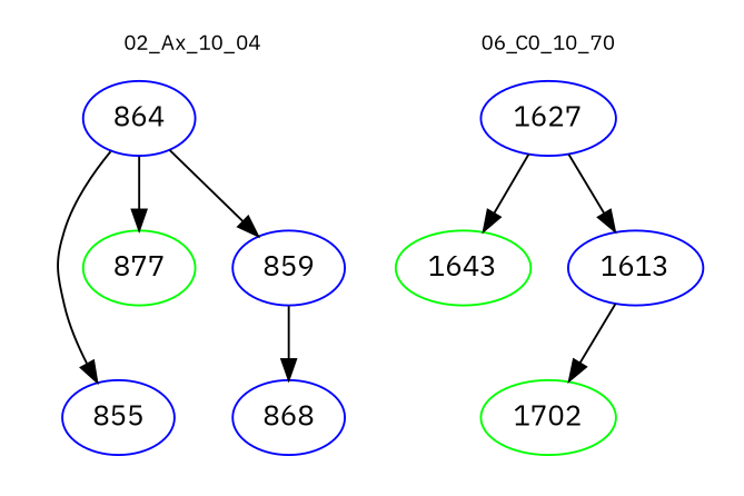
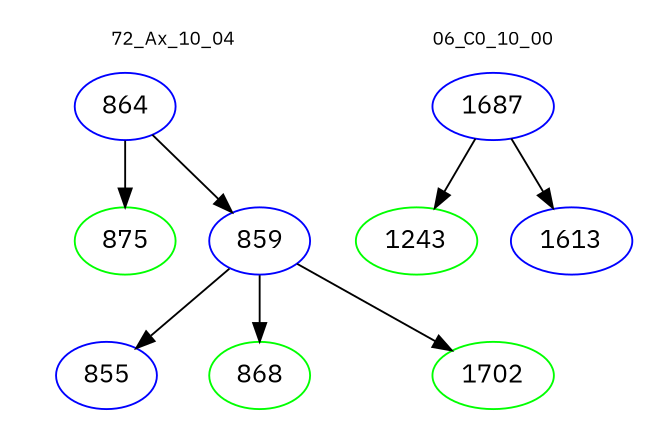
  digraph {
    fontname="IBM Plex Sans"
    node [color=blue fontname="IBM Plex Sans"]
    edge [color=black fontname="IBM Plex Sans"]
    n1 [label=864]
    n2 [label=855]
-   n3 [color=green label=877]
+   n3 [color=green label=875]
    n4 [label=859]
-   n5 [label=868]
-   n6 [label=1627]
-   n7 [color=green label=1643]
+   n5 [color=green label=868]
+   n6 [label=1687]
+   n7 [color=green label=1243]
    n8 [label=1613]
    n9 [color=green label=1702]
    subgraph cluster_1 {
      color=white
      fontsize=10
-     label="02_Ax_10_04"
+     label="72_Ax_10_04"
      n1
      n2
      n3
      n4
      n5
    }
    subgraph cluster_2 {
      color=white
      fontsize=10
-     label="06_C0_10_70"
+     label="06_C0_10_00"
      n6
      n7
      n8
      n9
    }
-   n1 -> n2
+   n4 -> n2
    n1 -> n3
    n1 -> n4
    n4 -> n5
    n6 -> n7
    n6 -> n8
-   n8 -> n9
+   n4 -> n9
  }
